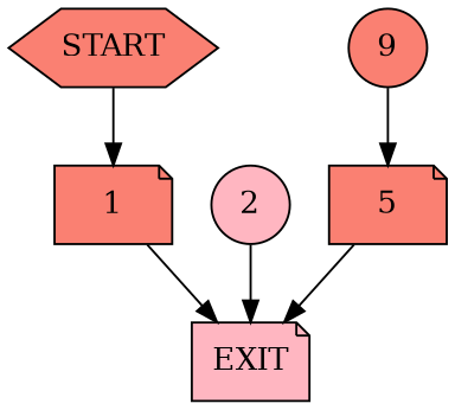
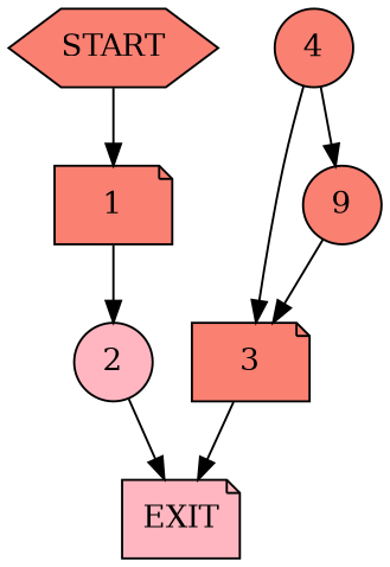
  digraph {
    node [fillcolor=salmon shape=note style=filled]
    n1 [label=START shape=hexagon]
    1
    2 [fillcolor=lightpink shape=circle]
    n4 [fillcolor=lightpink label=EXIT]
-   5
+   5 [label=3]
+   4 [shape=circle]
    n7 [label=9 shape=circle]
    n1 -> 1
-   1 -> n4
+   1 -> 2
    2 -> n4
    5 -> n4
+   4 -> 5
+   4 -> n7
    n7 -> 5
  }
